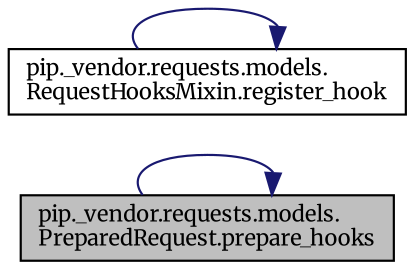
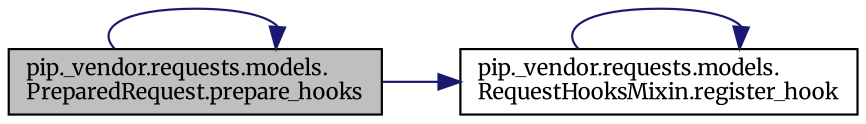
  digraph {
    rankdir=LR
    fontname=Merriweather
    node [color=black fontname=Merriweather fontsize=10 shape=record style=filled]
    edge [color=midnightblue fontname=Merriweather fontsize=10 labelfontname=Helvetica labelfontsize=10 style=solid]
    n1 [fillcolor=grey75 fontcolor=black height=0.2 label="pip._vendor.requests.models.\lPreparedRequest.prepare_hooks" width=0.4]
    n2 [fillcolor=white height=0.2 label="pip._vendor.requests.models.\lRequestHooksMixin.register_hook" width=0.4]
    n1 -> n1
+   n1 -> n2
    n2 -> n2
  }
